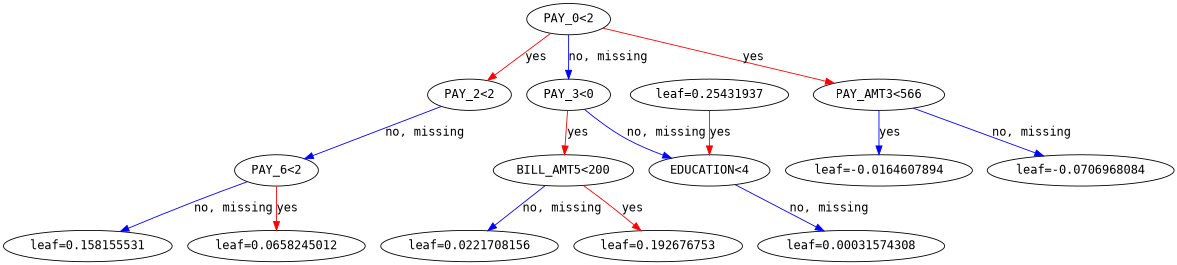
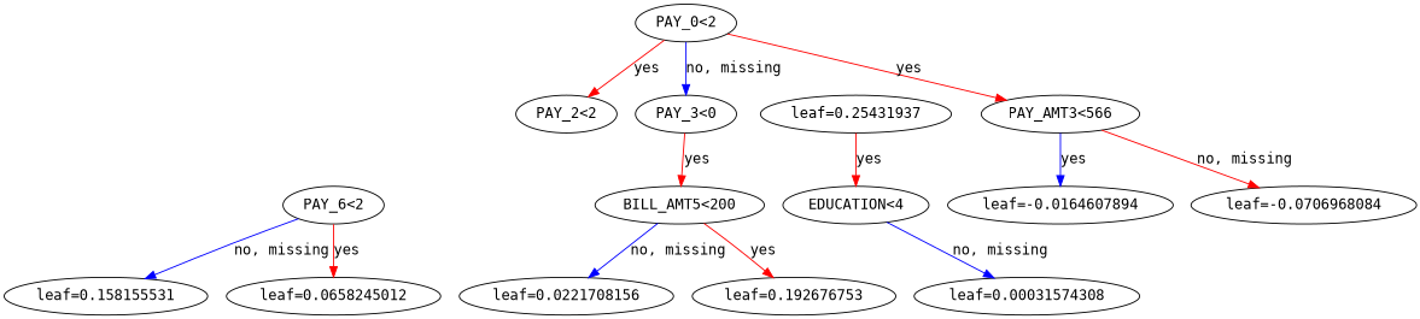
  digraph {
    fontname="DejaVu Sans Mono"
    rankdir=TB
    node [fontname="DejaVu Sans Mono"]
    edge [color="#0000FF" fontname="DejaVu Sans Mono"]
    n1 [label="PAY_0<2"]
    n2 [label="PAY_2<2"]
    n3 [label="PAY_3<0"]
    n4 [label="PAY_AMT3<566"]
    n5 [label="PAY_6<2"]
    n6 [label="BILL_AMT5<200"]
    n7 [label="EDUCATION<4"]
    n8 [label="leaf=-0.0164607894"]
    n9 [label="leaf=-0.0706968084"]
    n10 [label="leaf=0.0658245012"]
    n11 [label="leaf=0.158155531"]
    n12 [label="leaf=0.192676753"]
    n13 [label="leaf=0.0221708156"]
    n14 [label="leaf=0.00031574308"]
    n15 [label="leaf=0.25431937"]
    n1 -> n2 [color="#FF0000" label=yes]
    n1 -> n3 [label="no, missing"]
    n1 -> n4 [color="#FF0000" label=yes]
-   n2 -> n5 [label="no, missing"]
    n3 -> n6 [color="#FF0000" label=yes]
-   n3 -> n7 [label="no, missing"]
    n4 -> n8 [label=yes]
-   n4 -> n9 [label="no, missing"]
+   n4 -> n9 [color="#FF0000" label="no, missing"]
    n5 -> n10 [color="#FF0000" label=yes]
    n5 -> n11 [label="no, missing"]
    n6 -> n12 [color="#FF0000" label=yes]
    n6 -> n13 [label="no, missing"]
    n7 -> n14 [label="no, missing"]
    n15 -> n7 [color="#FF0000" label=yes]
  }
